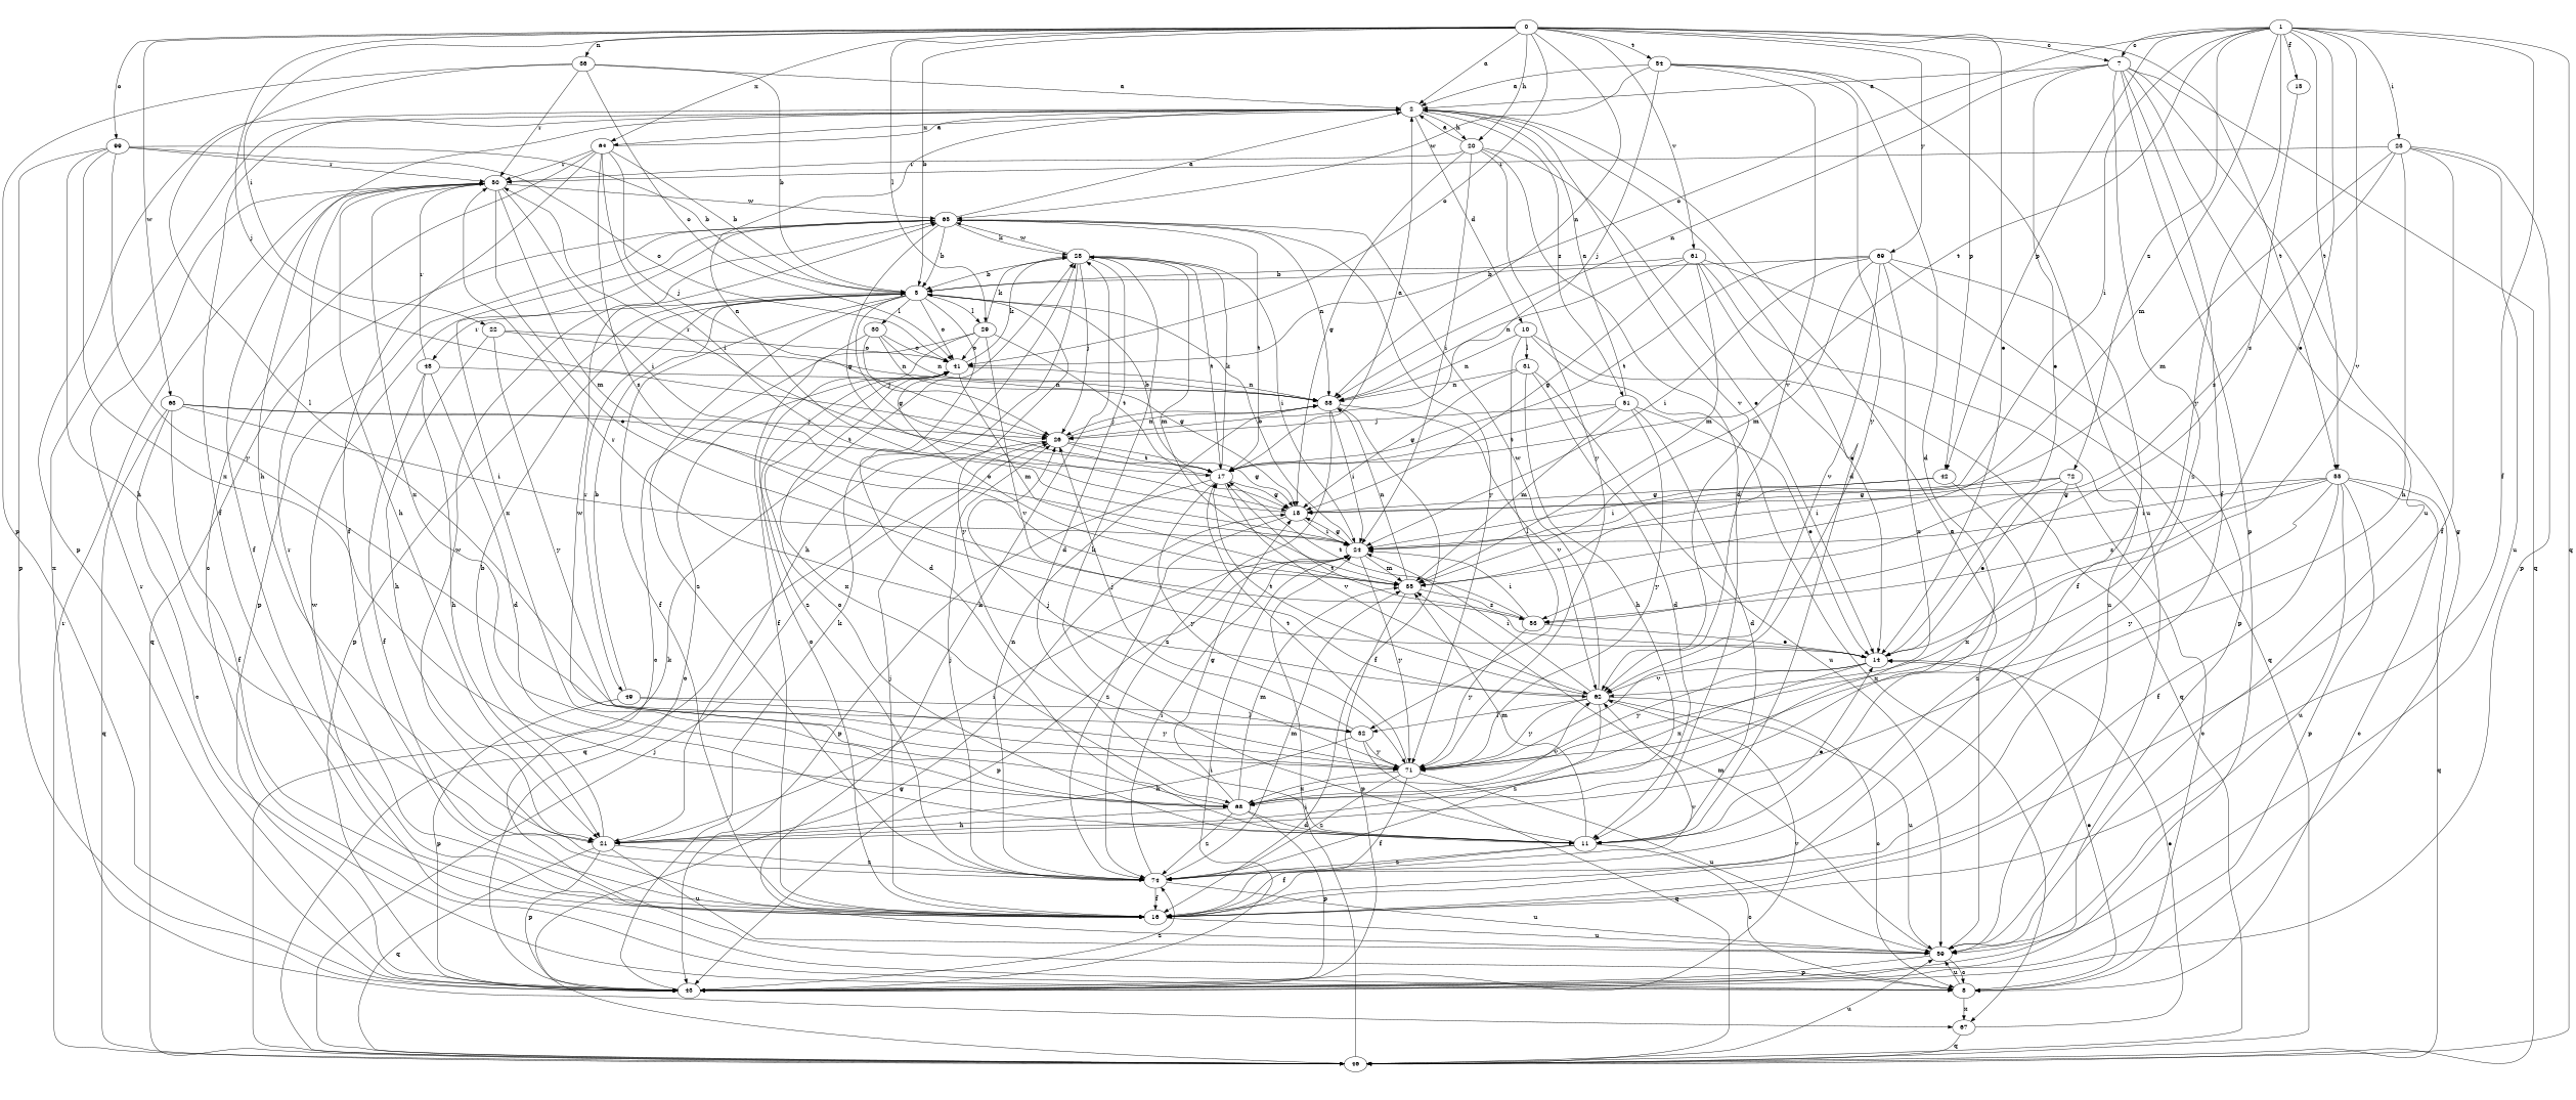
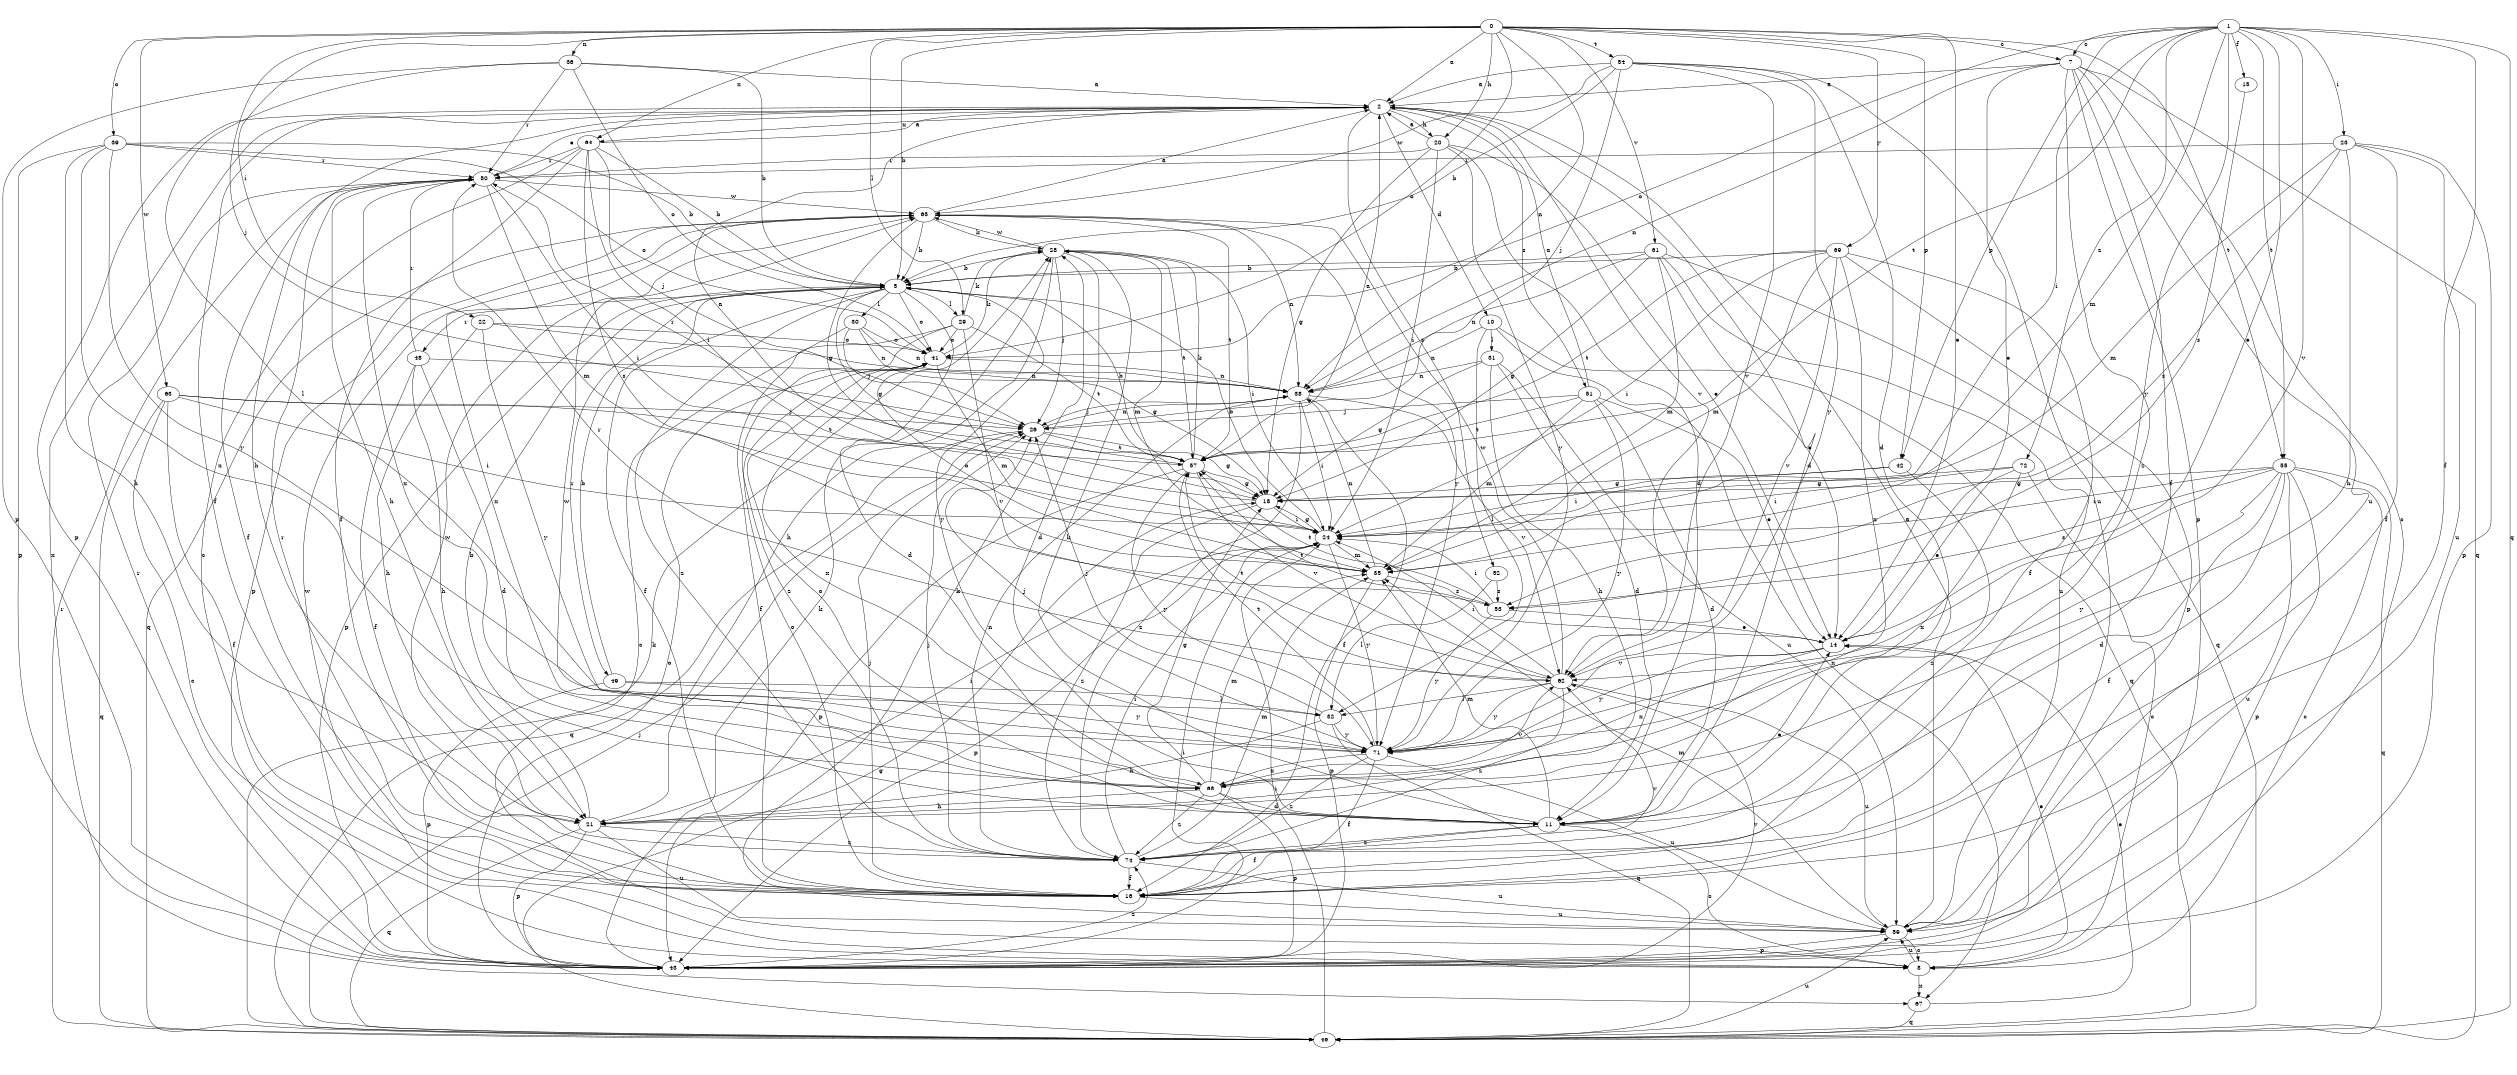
  strict digraph {
    0
    2
    5
    7
    14
    20
    22
    26
    29
    36
    38
-   39 [label=99]
+   39
    41
    42
    54
    55
    61
    63
    n19 [label=64]
    69
    16
    62
    10
    11
    21
    43
    51
+   52
    67
    71
    18
    30
    48
    49
    74
    46
    8
    59
-   57 [label=17]
+   57
    68
    24
    50
    28
    32
    35
    65
    53
    1
    15
    23
    72
    31
    0 -> 2 [label=a]
    0 -> 5 [label=b]
    0 -> 7 [label=c]
    0 -> 14 [label=e]
    0 -> 20 [label=h]
    0 -> 22 [label=i]
    0 -> 26 [label=j]
    0 -> 29 [label=l]
    0 -> 36 [label=n]
    0 -> 38 [label=n]
    0 -> 39 [label=o]
    0 -> 41 [label=o]
    0 -> 42 [label=p]
    0 -> 54 [label=t]
    0 -> 55 [label=t]
    0 -> 61 [label=v]
    0 -> 63 [label=w]
    0 -> n19 [label=x]
    0 -> 69 [label=y]
    2 -> 20 [label=h]
    2 -> n19 [label=x]
    2 -> 16 [label=f]
    2 -> 62 [label=v]
    2 -> 10 [label=d]
    2 -> 11 [label=d]
    2 -> 21 [label=h]
    2 -> 43 [label=p]
    2 -> 51 [label=s]
+   2 -> 52 [label=s]
    2 -> 67 [label=x]
    5 -> 29 [label=l]
    5 -> 41 [label=o]
    5 -> 16 [label=f]
    5 -> 11 [label=d]
    5 -> 43 [label=p]
    5 -> 71 [label=y]
    5 -> 18 [label=g]
    5 -> 30 [label=l]
    5 -> 48 [label=r]
    5 -> 49 [label=r]
    5 -> 74 [label=z]
    7 -> 2 [label=a]
    7 -> 14 [label=e]
    7 -> 38 [label=n]
    7 -> 16 [label=f]
    7 -> 43 [label=p]
    7 -> 74 [label=z]
    7 -> 46 [label=q]
-   7 -> 8 [label=g]
+   7 -> 8 [label=c]
    7 -> 59 [label=u]
    14 -> 62 [label=v]
    14 -> 71 [label=y]
    14 -> 57 [label=t]
    14 -> 68 [label=x]
    20 -> 2 [label=a]
    20 -> 14 [label=e]
    20 -> 11 [label=d]
    20 -> 71 [label=y]
    20 -> 18 [label=g]
    20 -> 24 [label=i]
    20 -> 50 [label=r]
    22 -> 38 [label=n]
    22 -> 41 [label=o]
    22 -> 21 [label=h]
    22 -> 71 [label=y]
    26 -> 38 [label=n]
    26 -> 18 [label=g]
    26 -> 46 [label=q]
    26 -> 57 [label=t]
    29 -> 41 [label=o]
    29 -> 16 [label=f]
    29 -> 62 [label=v]
    29 -> 74 [label=z]
    29 -> 57 [label=t]
    29 -> 28 [label=k]
    36 -> 2 [label=a]
    36 -> 5 [label=b]
    36 -> 41 [label=o]
    36 -> 43 [label=p]
    36 -> 50 [label=r]
    36 -> 32 [label=l]
    38 -> 26 [label=j]
    38 -> 16 [label=f]
    38 -> 62 [label=v]
    38 -> 74 [label=z]
    38 -> 24 [label=i]
    39 -> 5 [label=b]
    39 -> 41 [label=o]
    39 -> 21 [label=h]
    39 -> 43 [label=p]
    39 -> 71 [label=y]
    39 -> 68 [label=x]
    39 -> 50 [label=r]
    41 -> 38 [label=n]
    41 -> 68 [label=x]
    41 -> 28 [label=k]
    41 -> 35 [label=m]
    42 -> 18 [label=g]
    42 -> 74 [label=z]
    42 -> 24 [label=i]
    54 -> 2 [label=a]
+   54 -> 5 [label=b]
    54 -> 26 [label=j]
    54 -> 62 [label=v]
    54 -> 11 [label=d]
    54 -> 71 [label=y]
    54 -> 59 [label=u]
    54 -> 65 [label=w]
    55 -> 16 [label=f]
+   55 -> 11 [label=d]
    55 -> 43 [label=p]
    55 -> 71 [label=y]
    55 -> 18 [label=g]
    55 -> 46 [label=q]
    55 -> 8 [label=c]
    55 -> 59 [label=u]
    55 -> 24 [label=i]
    55 -> 53 [label=s]
    61 -> 5 [label=b]
    61 -> 14 [label=e]
    61 -> 38 [label=n]
    61 -> 18 [label=g]
    61 -> 46 [label=q]
    61 -> 59 [label=u]
    61 -> 35 [label=m]
    63 -> 26 [label=j]
    63 -> 16 [label=f]
    63 -> 46 [label=q]
    63 -> 8 [label=c]
    63 -> 57 [label=t]
    63 -> 24 [label=i]
    n19 -> 2 [label=a]
    n19 -> 5 [label=b]
    n19 -> 26 [label=j]
    n19 -> 16 [label=f]
    n19 -> 8 [label=c]
    n19 -> 24 [label=i]
    n19 -> 50 [label=r]
    n19 -> 53 [label=s]
    69 -> 5 [label=b]
    69 -> 16 [label=f]
    69 -> 62 [label=v]
    69 -> 43 [label=p]
    69 -> 57 [label=t]
    69 -> 68 [label=x]
    69 -> 24 [label=i]
    69 -> 35 [label=m]
    16 -> 26 [label=j]
    16 -> 41 [label=o]
    16 -> 62 [label=v]
    16 -> 59 [label=u]
    16 -> 50 [label=r]
    62 -> 71 [label=y]
    62 -> 74 [label=z]
-   62 -> 8 [label=c]
    62 -> 59 [label=u]
    62 -> 57 [label=t]
    62 -> 24 [label=i]
    62 -> 50 [label=r]
    62 -> 32 [label=l]
    62 -> 65 [label=w]
    10 -> 38 [label=n]
    10 -> 67 [label=x]
    10 -> 46 [label=q]
    10 -> 32 [label=l]
    10 -> 31 [label=l]
    11 -> 14 [label=e]
    11 -> 41 [label=o]
    11 -> 16 [label=f]
    11 -> 74 [label=z]
    11 -> 8 [label=c]
    11 -> 28 [label=k]
    11 -> 35 [label=m]
    21 -> 5 [label=b]
    21 -> 43 [label=p]
    21 -> 74 [label=z]
    21 -> 46 [label=q]
    21 -> 59 [label=u]
    21 -> 24 [label=i]
    43 -> 41 [label=o]
    43 -> 62 [label=v]
    43 -> 74 [label=z]
    43 -> 24 [label=i]
    43 -> 50 [label=r]
    43 -> 28 [label=k]
    51 -> 2 [label=a]
    51 -> 14 [label=e]
    51 -> 26 [label=j]
    51 -> 11 [label=d]
    51 -> 71 [label=y]
    51 -> 57 [label=t]
    51 -> 35 [label=m]
+   52 -> 32 [label=l]
+   52 -> 53 [label=s]
    67 -> 14 [label=e]
    67 -> 46 [label=q]
    71 -> 26 [label=j]
    71 -> 16 [label=f]
    71 -> 74 [label=z]
    71 -> 59 [label=u]
    71 -> 57 [label=t]
    71 -> 68 [label=x]
    18 -> 2 [label=a]
    18 -> 74 [label=z]
    18 -> 24 [label=i]
    30 -> 26 [label=j]
    30 -> 38 [label=n]
    30 -> 41 [label=o]
    30 -> 18 [label=g]
    30 -> 8 [label=c]
    48 -> 38 [label=n]
    48 -> 16 [label=f]
    48 -> 11 [label=d]
    48 -> 21 [label=h]
    48 -> 50 [label=r]
    49 -> 5 [label=b]
    49 -> 43 [label=p]
    49 -> 71 [label=y]
    49 -> 32 [label=l]
    74 -> 26 [label=j]
    74 -> 38 [label=n]
    74 -> 16 [label=f]
    74 -> 59 [label=u]
    74 -> 24 [label=i]
    74 -> 35 [label=m]
    74 -> 65 [label=w]
    46 -> 26 [label=j]
    46 -> 18 [label=g]
    46 -> 59 [label=u]
    46 -> 24 [label=i]
    46 -> 50 [label=r]
    46 -> 28 [label=k]
    8 -> 14 [label=e]
    8 -> 67 [label=x]
    8 -> 59 [label=u]
    8 -> 65 [label=w]
    59 -> 2 [label=a]
    59 -> 43 [label=p]
    59 -> 8 [label=c]
    59 -> 28 [label=k]
    59 -> 35 [label=m]
    57 -> 2 [label=a]
    57 -> 5 [label=b]
    57 -> 62 [label=v]
    57 -> 43 [label=p]
    57 -> 71 [label=y]
    57 -> 18 [label=g]
    57 -> 50 [label=r]
    57 -> 28 [label=k]
    68 -> 62 [label=v]
    68 -> 11 [label=d]
    68 -> 21 [label=h]
    68 -> 43 [label=p]
    68 -> 18 [label=g]
    68 -> 74 [label=z]
    68 -> 35 [label=m]
    68 -> 65 [label=w]
    24 -> 5 [label=b]
    24 -> 43 [label=p]
    24 -> 71 [label=y]
    24 -> 18 [label=g]
    24 -> 35 [label=m]
-   50 -> 14 [label=e]
+   50 -> 2 [label=e]
    50 -> 16 [label=f]
    50 -> 21 [label=h]
    50 -> 68 [label=x]
    50 -> 24 [label=i]
    50 -> 35 [label=m]
    50 -> 65 [label=w]
    28 -> 5 [label=b]
    28 -> 26 [label=j]
    28 -> 11 [label=d]
    28 -> 21 [label=h]
    28 -> 57 [label=t]
    28 -> 24 [label=i]
    28 -> 35 [label=m]
    28 -> 65 [label=w]
    32 -> 26 [label=j]
    32 -> 21 [label=h]
    32 -> 71 [label=y]
    32 -> 46 [label=q]
    35 -> 38 [label=n]
    35 -> 41 [label=o]
    35 -> 43 [label=p]
    35 -> 53 [label=s]
    65 -> 2 [label=a]
    65 -> 5 [label=b]
    65 -> 38 [label=n]
    65 -> 43 [label=p]
    65 -> 71 [label=y]
    65 -> 18 [label=g]
    65 -> 46 [label=q]
    65 -> 57 [label=t]
    65 -> 68 [label=x]
    65 -> 28 [label=k]
    53 -> 14 [label=e]
    53 -> 71 [label=y]
    53 -> 57 [label=t]
    53 -> 24 [label=i]
    1 -> 7 [label=c]
    1 -> 14 [label=e]
    1 -> 41 [label=o]
    1 -> 42 [label=p]
    1 -> 55 [label=t]
    1 -> 16 [label=f]
    1 -> 62 [label=v]
    1 -> 71 [label=y]
    1 -> 46 [label=q]
    1 -> 57 [label=t]
    1 -> 24 [label=i]
    1 -> 35 [label=m]
    1 -> 15 [label=f]
    1 -> 23 [label=i]
    1 -> 72 [label=z]
    15 -> 53 [label=s]
    23 -> 16 [label=f]
    23 -> 21 [label=h]
    23 -> 43 [label=p]
    23 -> 59 [label=u]
    23 -> 50 [label=r]
    23 -> 35 [label=m]
    23 -> 53 [label=s]
    72 -> 14 [label=e]
    72 -> 18 [label=g]
    72 -> 8 [label=c]
    72 -> 68 [label=x]
    72 -> 24 [label=i]
    31 -> 38 [label=n]
    31 -> 11 [label=d]
    31 -> 21 [label=h]
    31 -> 18 [label=g]
    31 -> 59 [label=u]
  }
